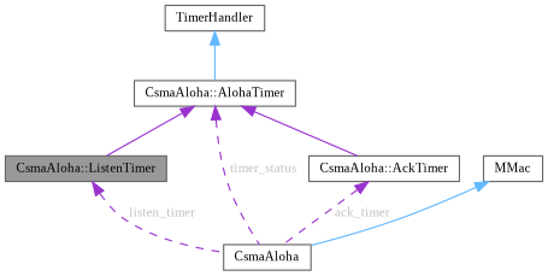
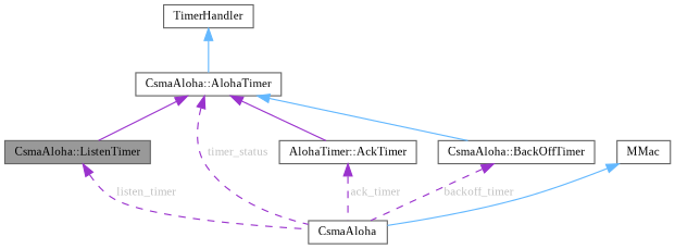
  digraph {
    fontname="Liberation Serif"
    node [color=gray40 fillcolor=white fontname="Liberation Serif" fontsize=10 shape=box style=filled]
    edge [color=darkorchid3 dir=back fontname="Liberation Serif" fontsize=10 labelfontname=Helvetica labelfontsize=10 style=solid]
    n1 [fillcolor=grey60 fontcolor=black height=0.2 label="CsmaAloha::ListenTimer" width=0.4]
    n2 [height=0.2 label=CsmaAloha width=0.4]
    n3 [height=0.2 label="CsmaAloha::AlohaTimer" width=0.4]
-   n4 [height=0.2 label="CsmaAloha::AckTimer" width=0.4]
+   n4 [height=0.2 label="AlohaTimer::AckTimer" width=0.4]
+   n5 [height=0.2 label="CsmaAloha::BackOffTimer" width=0.4]
    n6 [height=0.2 label=TimerHandler width=0.4]
    n7 [height=0.2 label=MMac width=0.4]
    n1 -> n2 [fontcolor=grey label=" listen_timer" style=dashed]
    n3 -> n1
    n3 -> n2 [fontcolor=grey label=" timer_status" style=dashed]
    n3 -> n4
+   n3 -> n5 [color=steelblue1]
    n4 -> n2 [fontcolor=grey label=" ack_timer" style=dashed]
+   n5 -> n2 [fontcolor=grey label=" backoff_timer" style=dashed]
    n6 -> n3 [color=steelblue1]
    n7 -> n2 [color=steelblue1]
  }
